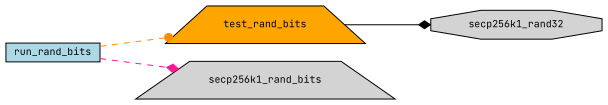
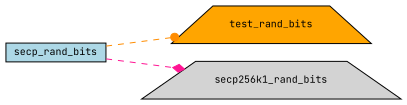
  digraph {
    fontname="JetBrains Mono"
    rankdir=LR
    node [color=black fillcolor=lightgrey fontname="JetBrains Mono" fontsize=10 shape=trapezium style=filled]
    edge [arrowhead=diamond fontname="JetBrains Mono" fontsize=10 labelfontname=Helvetica labelfontsize=10 style=dashed]
-   n1 [fillcolor=lightblue fontcolor=black height=0.2 label=run_rand_bits shape=box width=0.4]
+   n1 [fillcolor=lightblue fontcolor=black height=0.2 label=secp_rand_bits shape=box width=0.4]
    n2 [fillcolor=orange height=0.2 label=test_rand_bits width=0.4]
    n3 [height=0.2 label=secp256k1_rand_bits width=0.4]
-   n4 [height=0.2 label=secp256k1_rand32 shape=octagon width=0.4]
    n1 -> n2 [arrowhead=dot color=darkorange]
    n1 -> n3 [color=deeppink]
-   n2 -> n4 [color=black style=solid]
  }
